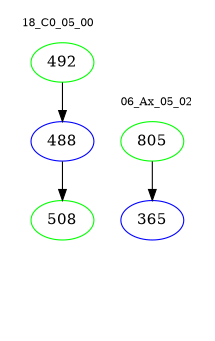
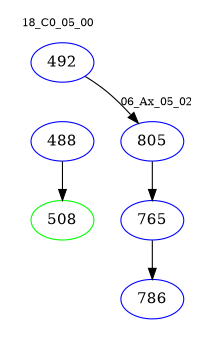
  digraph {
    node [color=green]
    edge [color=black]
-   n1 [label=805]
-   n2 [color=blue label=365]
-   n4 [label=492]
+   n1 [color=blue label=805]
+   n2 [color=blue label=765]
+   n3 [color=blue label=786]
+   n4 [color=blue label=492]
    n5 [color=blue label=488]
    n6 [label=508]
    subgraph cluster_1 {
      color=white
      fontsize=10
      label="06_Ax_05_02"
      n1
      n2
+     n3
    }
    subgraph cluster_2 {
      color=white
      fontsize=10
      label="18_C0_05_00"
      n4
      n5
      n6
    }
    n1 -> n2
-   n4 -> n5
+   n2 -> n3
+   n4 -> n1
    n5 -> n6
  }
